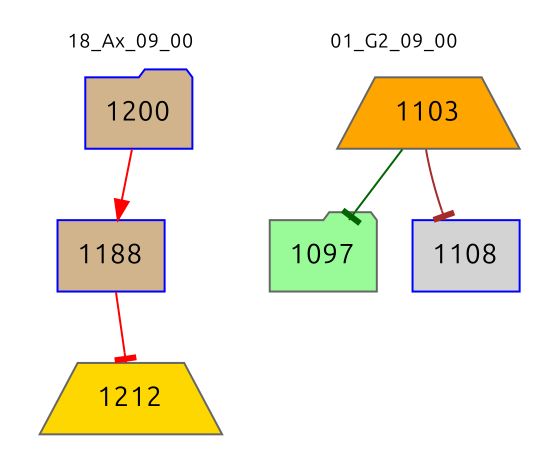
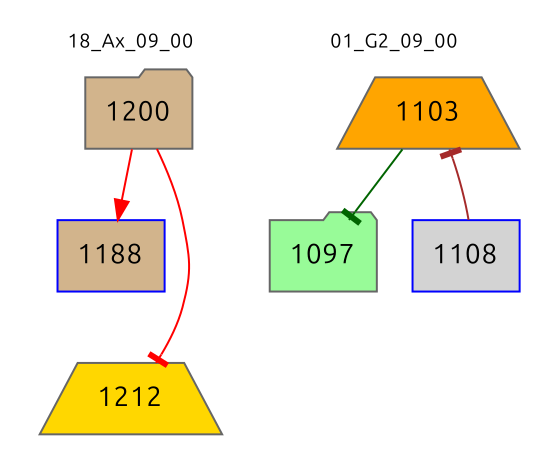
  digraph {
    fontname=Ubuntu
    node [color=blue fillcolor=tan fontname=Ubuntu shape=folder style=filled]
    edge [arrowhead=tee color=red fontname=Ubuntu]
-   n1 [label=1200]
+   n1 [color=gray40 label=1200]
    n2 [label=1188 shape=box]
    n3 [color=gray40 fillcolor=gold label=1212 shape=trapezium]
    n4 [color=gray40 fillcolor=orange label=1103 shape=trapezium]
    n5 [color=gray40 fillcolor=palegreen label=1097]
    n6 [fillcolor=lightgrey label=1108 shape=box]
    subgraph cluster_1 {
      color=white
      fontsize=10
      label="18_Ax_09_00"
      n1
      n2
      n3
    }
    subgraph cluster_2 {
      color=white
      fontsize=10
      label="01_G2_09_00"
      n4
      n5
      n6
    }
    n1 -> n2 [arrowhead=normal]
-   n2 -> n3
+   n1 -> n3
    n4 -> n5 [color=darkgreen]
-   n4 -> n6 [color=brown]
+   n6 -> n4 [color=brown]
  }
